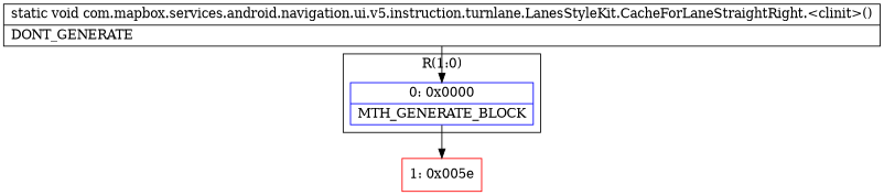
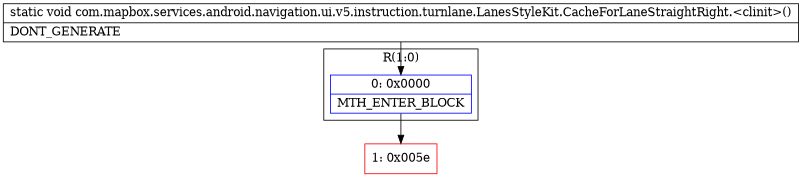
  digraph {
    node [shape=record]
-   n1 [color=blue label="{0\:\ 0x0000|MTH_GENERATE_BLOCK\l}"]
+   n1 [color=blue label="{0\:\ 0x0000|MTH_ENTER_BLOCK\l}"]
    n2 [color=red label="{1\:\ 0x005e}"]
    n3 [label="{static void com.mapbox.services.android.navigation.ui.v5.instruction.turnlane.LanesStyleKit.CacheForLaneStraightRight.\<clinit\>()  | DONT_GENERATE\l}"]
    subgraph cluster_1 {
      label="R(1:0)"
      n1
    }
    n1 -> n2
    n3 -> n1
  }
